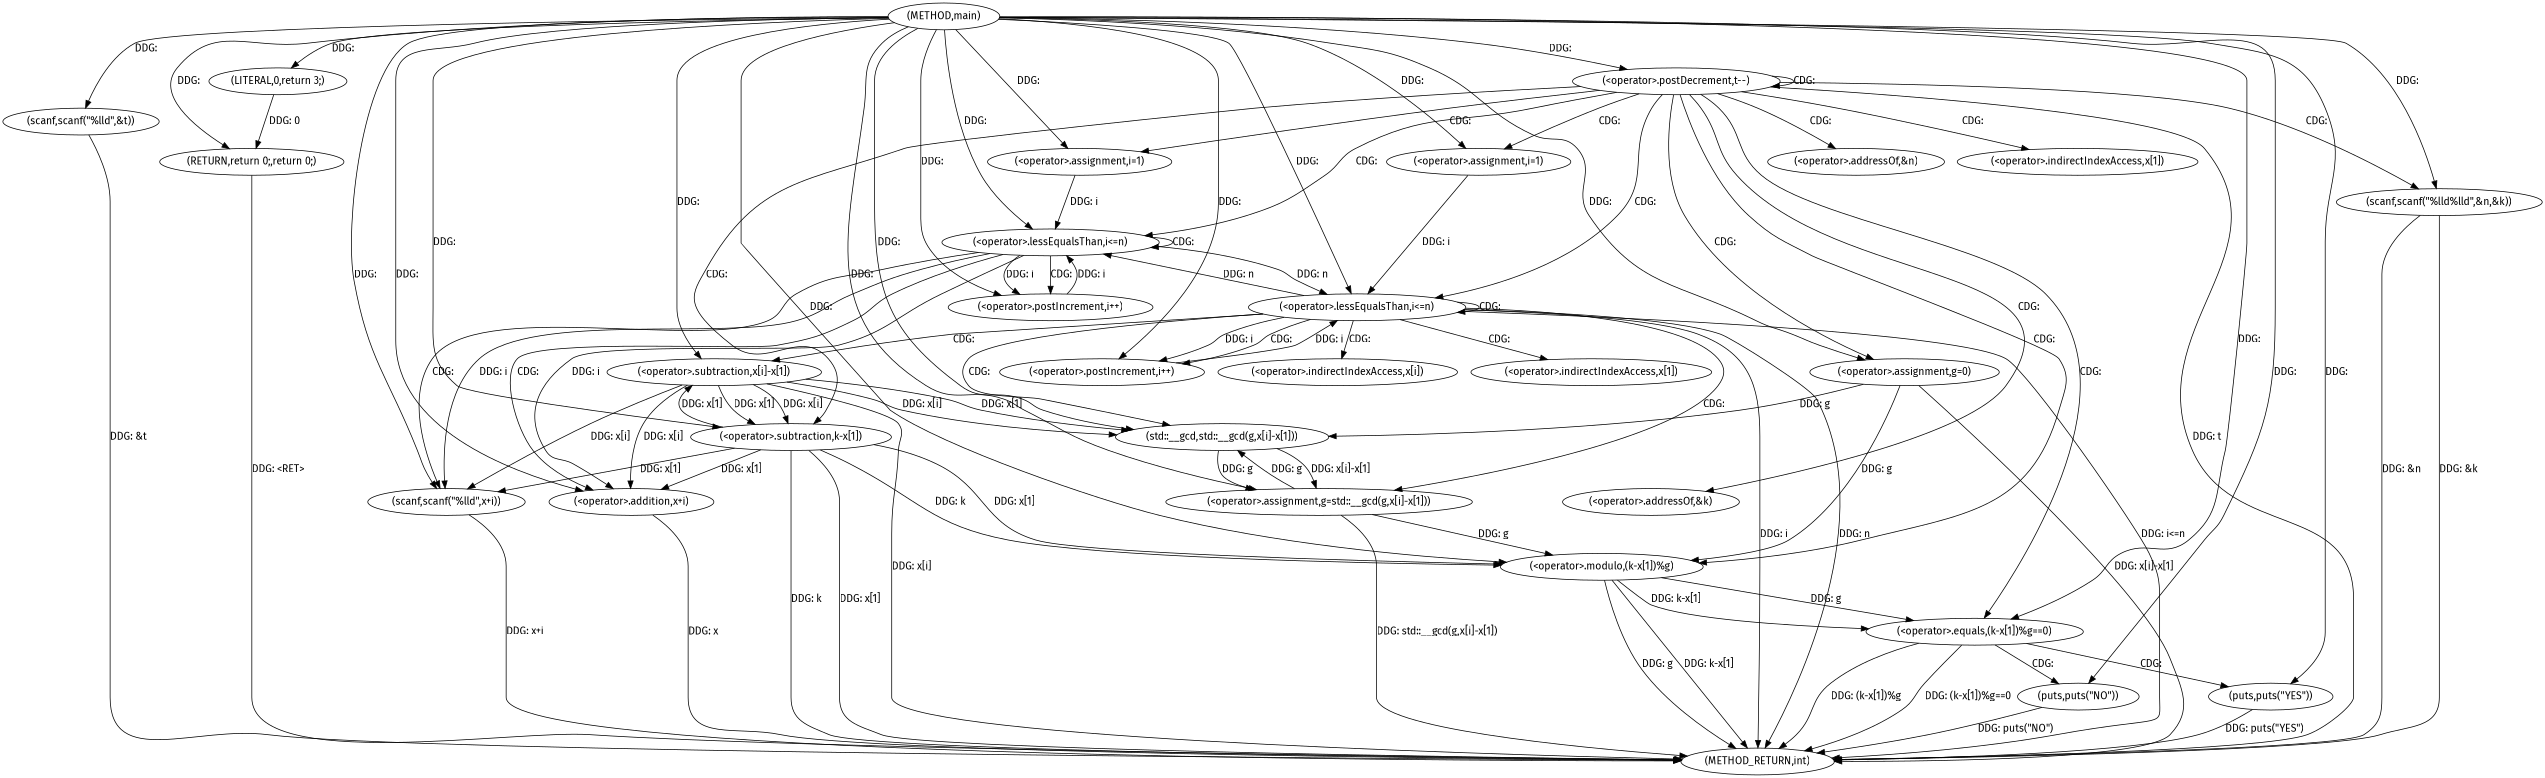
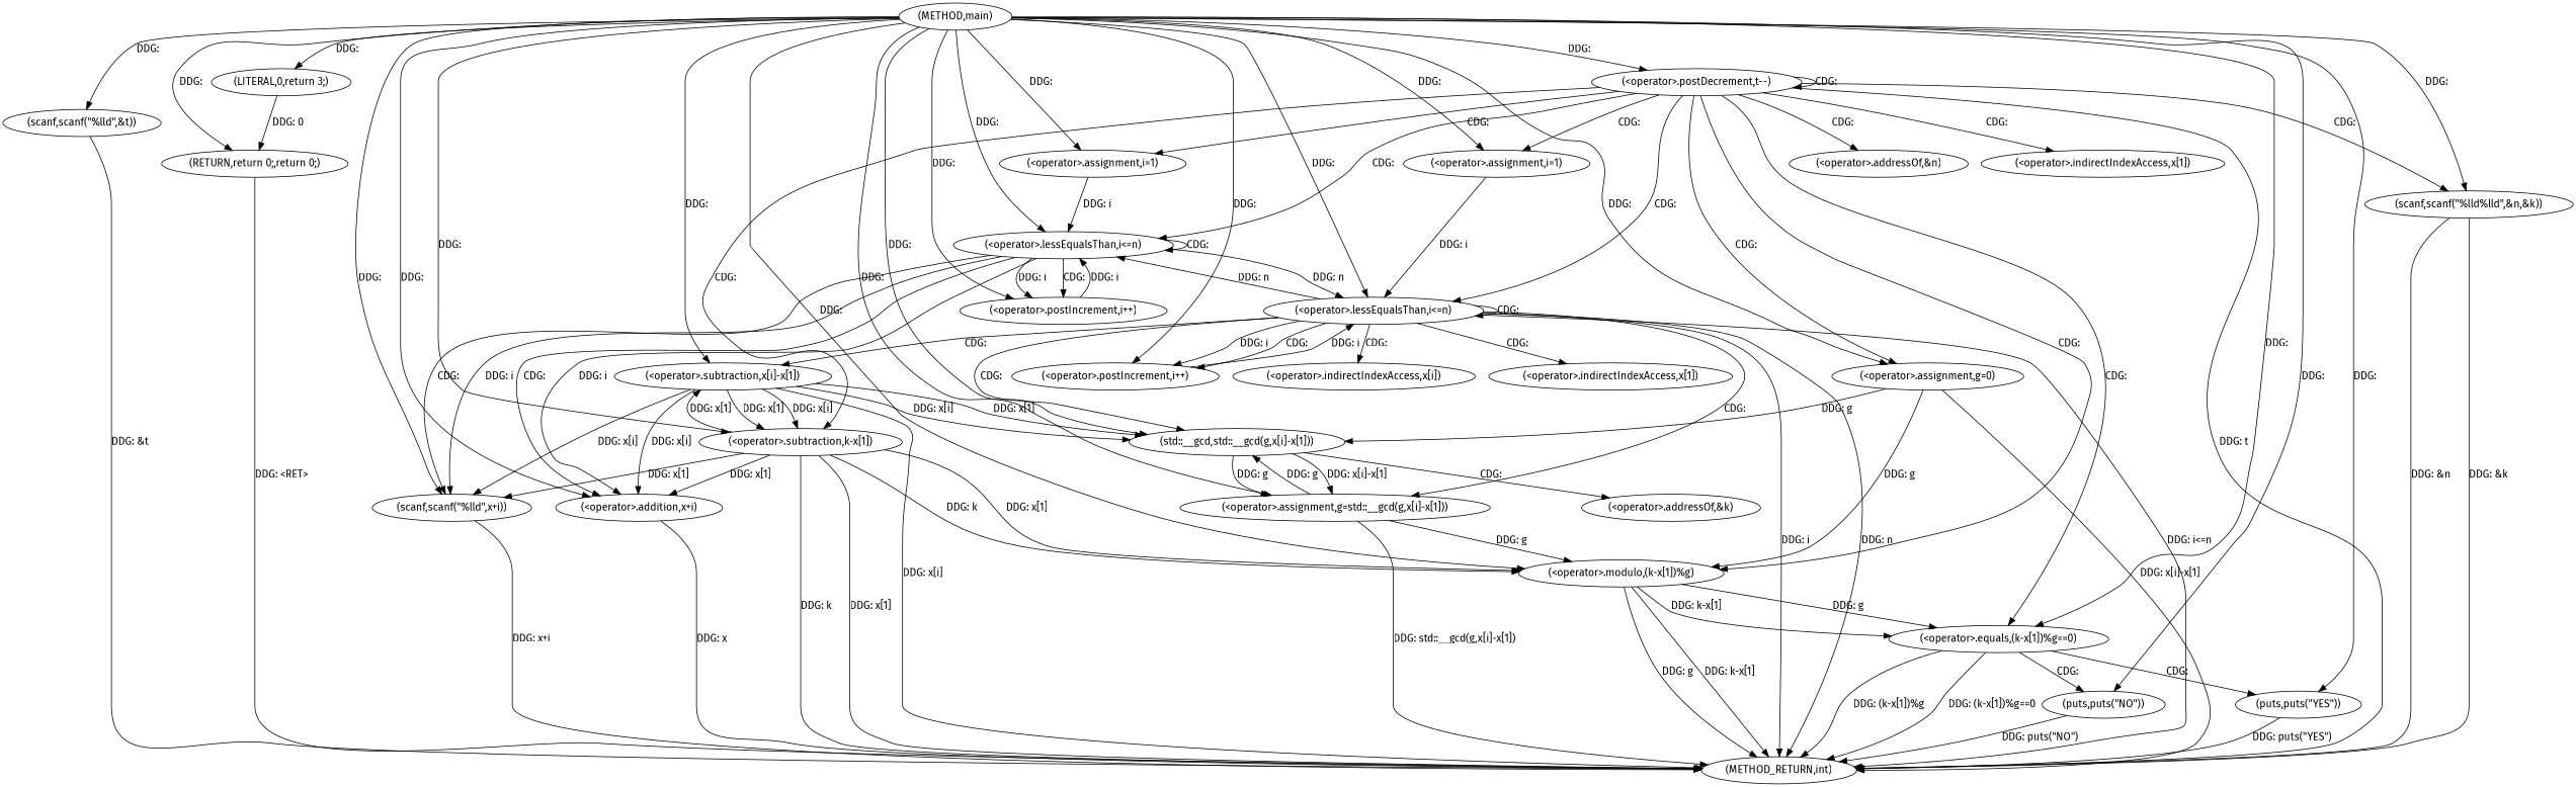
  digraph {
    fontname="Fira Sans"
    node [fontname="Fira Sans"]
    edge [fontname="Fira Sans"]
    n1 [label="(METHOD,main)"]
    n2 [label="(scanf,scanf(\"%lld\",&t))"]
    n3 [label="(RETURN,return 0;,return 0;)"]
    n4 [label="(<operator>.postDecrement,t--)"]
    n5 [label="(LITERAL,0,return 3;)"]
    n6 [label="(scanf,scanf(\"%lld%lld\",&n,&k))"]
    n7 [label="(<operator>.assignment,g=0)"]
    n8 [label="(<operator>.assignment,i=1)"]
    n9 [label="(<operator>.lessEqualsThan,i<=n)"]
    n10 [label="(<operator>.postIncrement,i++)"]
    n11 [label="(scanf,scanf(\"%lld\",x+i))"]
    n12 [label="(<operator>.assignment,i=1)"]
    n13 [label="(<operator>.lessEqualsThan,i<=n)"]
    n14 [label="(<operator>.postIncrement,i++)"]
    n15 [label="(<operator>.assignment,g=std::__gcd(g,x[i]-x[1]))"]
    n16 [label="(<operator>.equals,(k-x[1])%g==0)"]
    n17 [label="(puts,puts(\"YES\"))"]
    n18 [label="(puts,puts(\"NO\"))"]
    n19 [label="(<operator>.addition,x+i)"]
    n20 [label="(std::__gcd,std::__gcd(g,x[i]-x[1]))"]
    n21 [label="(<operator>.modulo,(k-x[1])%g)"]
    n22 [label="(<operator>.subtraction,x[i]-x[1])"]
    n23 [label="(<operator>.subtraction,k-x[1])"]
    n24 [label="(METHOD_RETURN,int)"]
    n25 [label="(<operator>.addressOf,&n)"]
    n26 [label="(<operator>.addressOf,&k)"]
    n27 [label="(<operator>.indirectIndexAccess,x[1])"]
    n28 [label="(<operator>.indirectIndexAccess,x[i])"]
    n29 [label="(<operator>.indirectIndexAccess,x[1])"]
    n1 -> n2 [label="DDG: "]
    n1 -> n3 [label="DDG: "]
    n1 -> n4 [label="DDG: "]
    n1 -> n5 [label="DDG: "]
    n1 -> n6 [label="DDG: "]
    n1 -> n7 [label="DDG: "]
    n1 -> n8 [label="DDG: "]
    n1 -> n9 [label="DDG: "]
    n1 -> n10 [label="DDG: "]
    n1 -> n11 [label="DDG: "]
    n1 -> n12 [label="DDG: "]
    n1 -> n13 [label="DDG: "]
    n1 -> n14 [label="DDG: "]
    n1 -> n15 [label="DDG: "]
    n1 -> n16 [label="DDG: "]
    n1 -> n17 [label="DDG: "]
    n1 -> n18 [label="DDG: "]
    n1 -> n19 [label="DDG: "]
    n1 -> n20 [label="DDG: "]
    n1 -> n21 [label="DDG: "]
    n1 -> n22 [label="DDG: "]
    n1 -> n23 [label="DDG: "]
    n2 -> n24 [label="DDG: &t"]
    n3 -> n24 [label="DDG: <RET>"]
    n4 -> n4 [label="CDG: "]
    n4 -> n6 [label="CDG: "]
    n4 -> n7 [label="CDG: "]
    n4 -> n8 [label="CDG: "]
    n4 -> n9 [label="CDG: "]
    n4 -> n12 [label="CDG: "]
    n4 -> n13 [label="CDG: "]
    n4 -> n16 [label="CDG: "]
    n4 -> n21 [label="CDG: "]
    n4 -> n23 [label="CDG: "]
    n4 -> n24 [label="DDG: t"]
    n4 -> n25 [label="CDG: "]
-   n4 -> n26 [label="CDG: "]
+   n20 -> n26 [label="CDG: "]
    n4 -> n27 [label="CDG: "]
    n5 -> n3 [label="DDG: 0"]
    n6 -> n24 [label="DDG: &n"]
    n6 -> n24 [label="DDG: &k"]
    n7 -> n20 [label="DDG: g"]
    n7 -> n21 [label="DDG: g"]
    n7 -> n24 [label="DDG: x[i]-x[1]"]
    n8 -> n9 [label="DDG: i"]
    n9 -> n9 [label="CDG: "]
    n9 -> n10 [label="DDG: i"]
    n9 -> n10 [label="CDG: "]
    n9 -> n11 [label="DDG: i"]
    n9 -> n11 [label="CDG: "]
    n9 -> n13 [label="DDG: n"]
    n9 -> n19 [label="DDG: i"]
    n9 -> n19 [label="CDG: "]
    n10 -> n9 [label="DDG: i"]
    n11 -> n24 [label="DDG: x+i"]
    n12 -> n13 [label="DDG: i"]
    n13 -> n9 [label="DDG: n"]
    n13 -> n13 [label="CDG: "]
    n13 -> n14 [label="DDG: i"]
    n13 -> n14 [label="CDG: "]
    n13 -> n15 [label="CDG: "]
    n13 -> n20 [label="CDG: "]
    n13 -> n22 [label="CDG: "]
    n13 -> n24 [label="DDG: i"]
    n13 -> n24 [label="DDG: n"]
    n13 -> n24 [label="DDG: i<=n"]
    n13 -> n28 [label="CDG: "]
    n13 -> n29 [label="CDG: "]
    n14 -> n13 [label="DDG: i"]
    n15 -> n20 [label="DDG: g"]
    n15 -> n21 [label="DDG: g"]
    n15 -> n24 [label="DDG: std::__gcd(g,x[i]-x[1])"]
    n16 -> n17 [label="CDG: "]
    n16 -> n18 [label="CDG: "]
    n16 -> n24 [label="DDG: (k-x[1])%g"]
    n16 -> n24 [label="DDG: (k-x[1])%g==0"]
    n17 -> n24 [label="DDG: puts(\"YES\")"]
    n18 -> n24 [label="DDG: puts(\"NO\")"]
    n19 -> n24 [label="DDG: x"]
    n20 -> n15 [label="DDG: x[i]-x[1]"]
    n20 -> n15 [label="DDG: g"]
    n21 -> n16 [label="DDG: k-x[1]"]
    n21 -> n16 [label="DDG: g"]
    n21 -> n24 [label="DDG: k-x[1]"]
    n21 -> n24 [label="DDG: g"]
    n22 -> n11 [label="DDG: x[i]"]
    n22 -> n19 [label="DDG: x[i]"]
    n22 -> n20 [label="DDG: x[1]"]
    n22 -> n20 [label="DDG: x[i]"]
    n22 -> n23 [label="DDG: x[1]"]
    n22 -> n23 [label="DDG: x[i]"]
    n22 -> n24 [label="DDG: x[i]"]
    n23 -> n11 [label="DDG: x[1]"]
    n23 -> n19 [label="DDG: x[1]"]
    n23 -> n21 [label="DDG: x[1]"]
    n23 -> n21 [label="DDG: k"]
    n23 -> n22 [label="DDG: x[1]"]
    n23 -> n24 [label="DDG: k"]
    n23 -> n24 [label="DDG: x[1]"]
  }
